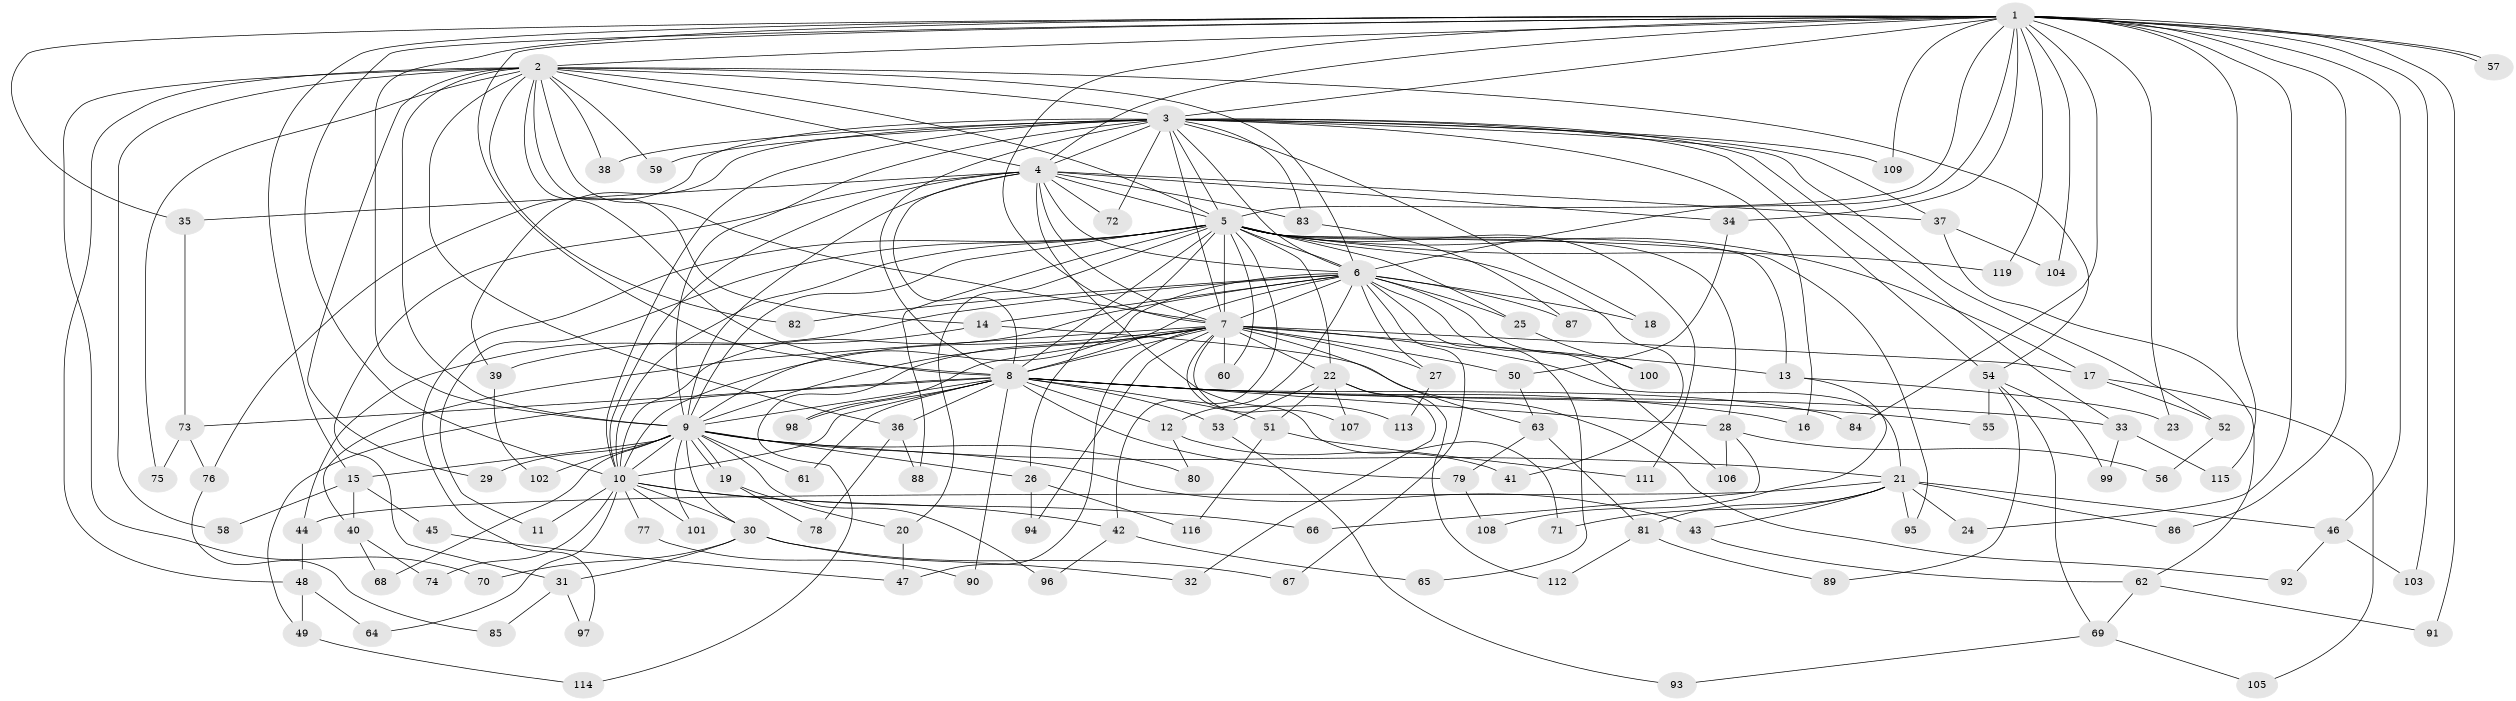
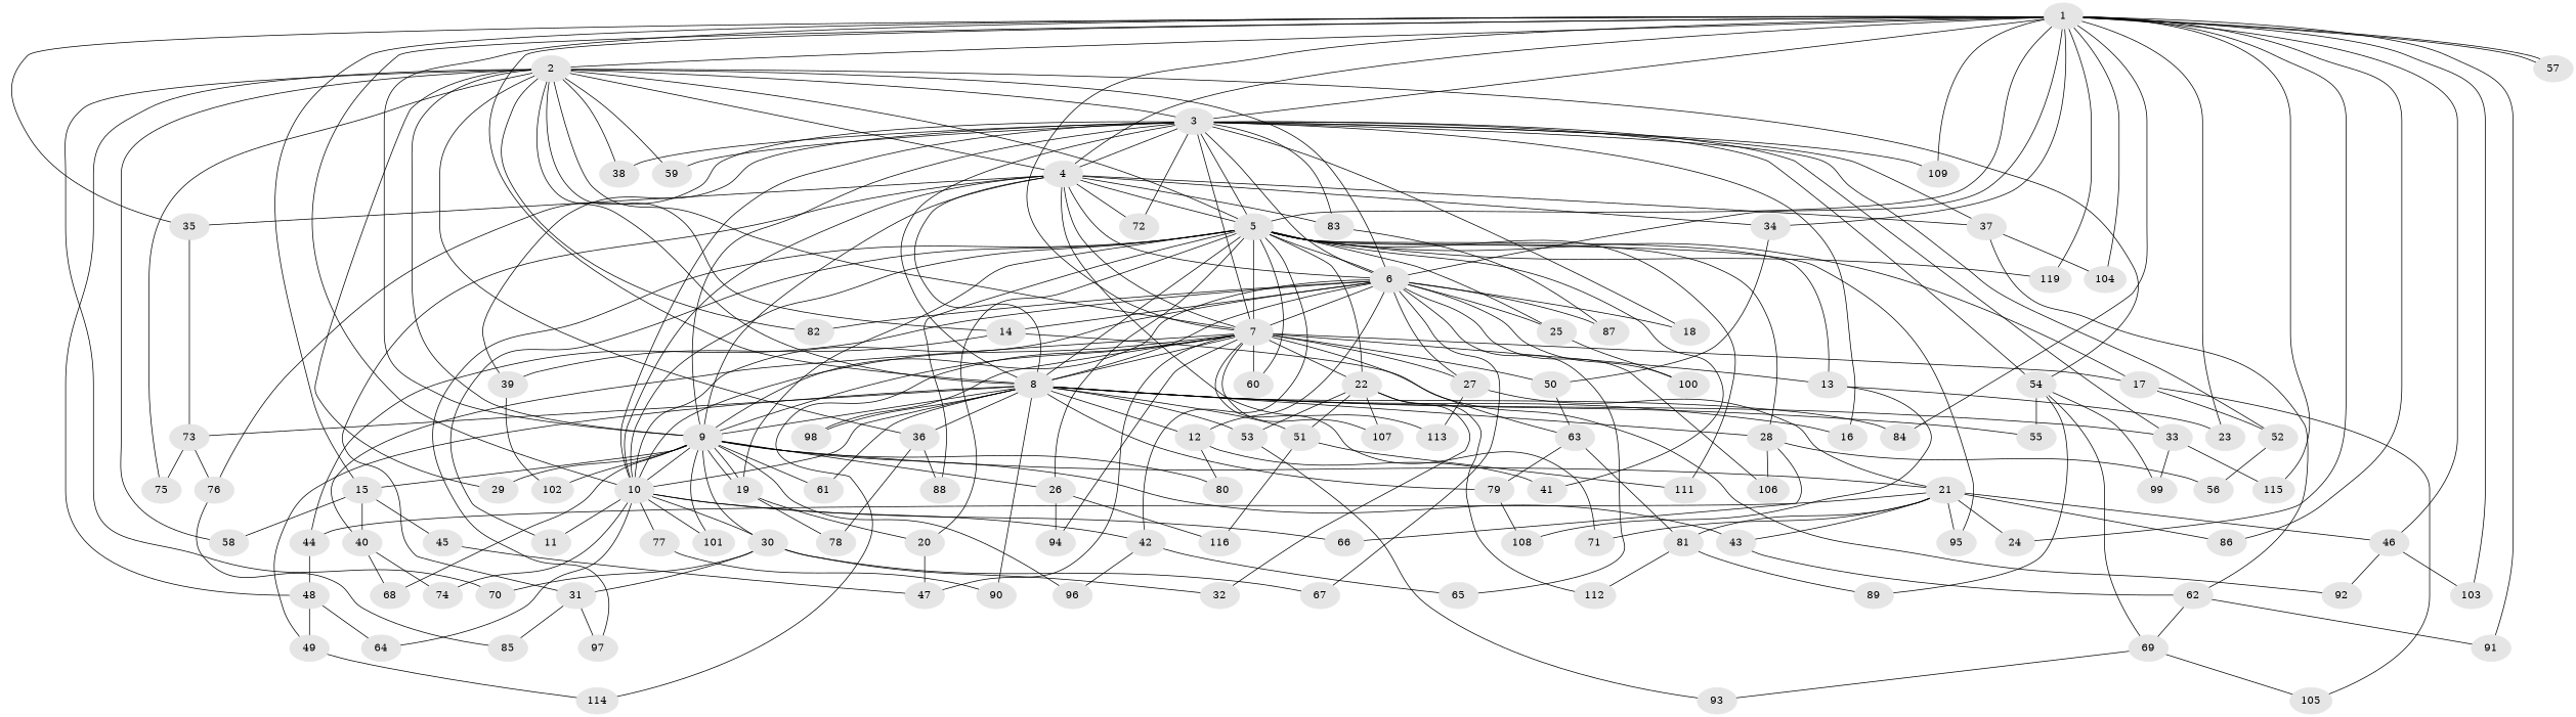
  graph {
    node [color=gray90 style=filled]
    1
    2
    3
    4
    5
    6
    7
    8
    9
    10
    15
    23
    24
    34
    35
    46
    57
    84
    86
    91
    103
    104
    109
    n24 [label=119]
    115
    14
    29
    36
    38
    48
    54
    58
    59
    70
    75
    82
    16
    18
    33
    37
    39
    52
    72
    76
    83
    31
    113
    11
    13
    17
    20
    22
    25
    26
    28
    41
    42
    60
    88
    95
    97
    111
    12
    27
    44
    65
    67
    87
    100
    106
    21
    40
    50
    63
    71
    94
    98
    107
    114
    47
    49
    51
    53
    55
    61
    73
    79
    90
    19
    30
    43
    68
    80
    96
    101
    102
    64
    66
    74
    77
    45
    92
    78
    99
    69
    89
    62
    56
    85
    108
    105
    32
    112
    116
    81
    93
    1 -- 2
    1 -- 3
    1 -- 4
    1 -- 5
    1 -- 6
    1 -- 7
    1 -- 8
    1 -- 9
    1 -- 10
    1 -- 15
    1 -- 23
    1 -- 24
    1 -- 34
    1 -- 35
    1 -- 46
    1 -- 57
    1 -- 57
    1 -- 84
    1 -- 86
    1 -- 91
    1 -- 103
    1 -- 104
    1 -- 109
    1 -- n24
    1 -- 115
    2 -- 3
    2 -- 4
    2 -- 5
    2 -- 6
    2 -- 7
    2 -- 8
    2 -- 9
    2 -- 14
    2 -- 29
    2 -- 36
    2 -- 38
    2 -- 48
    2 -- 54
    2 -- 58
    2 -- 59
    2 -- 70
    2 -- 75
    2 -- 82
    3 -- 4
    3 -- 5
    3 -- 6
    3 -- 7
    3 -- 8
    3 -- 9
    3 -- 10
    3 -- 109
    3 -- 38
    3 -- 54
    3 -- 59
    3 -- 16
    3 -- 18
    3 -- 33
    3 -- 37
    3 -- 39
    3 -- 52
    3 -- 72
    3 -- 76
    3 -- 83
    4 -- 5
    4 -- 6
    4 -- 7
    4 -- 8
    4 -- 9
    4 -- 10
    4 -- 34
    4 -- 35
    4 -- 37
    4 -- 72
    4 -- 83
    4 -- 31
    4 -- 113
    5 -- 6
    5 -- 7
    5 -- 8
-   5 -- 9
+   5 -- 19
    5 -- 10
    5 -- n24
    5 -- 11
    5 -- 13
    5 -- 17
    5 -- 20
    5 -- 22
    5 -- 25
    5 -- 26
    5 -- 28
    5 -- 41
    5 -- 42
    5 -- 60
    5 -- 88
    5 -- 95
    5 -- 97
    5 -- 111
    6 -- 7
    6 -- 8
    6 -- 9
    6 -- 10
    6 -- 14
    6 -- 82
    6 -- 18
    6 -- 25
    6 -- 12
    6 -- 27
    6 -- 44
    6 -- 65
    6 -- 67
    6 -- 87
    6 -- 100
    6 -- 106
    7 -- 8
    7 -- 9
    7 -- 10
    7 -- 13
    7 -- 17
    7 -- 22
    7 -- 60
    7 -- 27
-   7 -- 21
+   27 -- 21
    7 -- 40
    7 -- 50
    7 -- 63
    7 -- 71
    7 -- 94
    7 -- 98
    7 -- 107
    7 -- 114
    7 -- 47
    8 -- 9
    8 -- 10
    8 -- 84
    8 -- 36
    8 -- 16
    8 -- 33
    8 -- 28
    8 -- 12
    8 -- 98
    8 -- 49
    8 -- 51
    8 -- 53
    8 -- 55
    8 -- 61
    8 -- 73
    8 -- 79
    8 -- 90
    9 -- 10
    9 -- 15
    9 -- 29
    9 -- 26
    9 -- 21
    9 -- 61
    9 -- 19
    9 -- 19
    9 -- 30
    9 -- 43
    9 -- 68
    9 -- 80
    9 -- 96
    9 -- 101
    9 -- 102
    10 -- 11
    10 -- 42
    10 -- 30
    10 -- 101
    10 -- 64
    10 -- 66
    10 -- 74
    10 -- 77
    15 -- 58
    15 -- 40
    15 -- 45
    34 -- 50
    35 -- 73
    46 -- 103
    46 -- 92
    14 -- 39
    14 -- 92
    36 -- 88
    36 -- 78
    48 -- 49
    48 -- 64
    54 -- 55
    54 -- 99
    54 -- 69
    54 -- 89
    33 -- 115
    33 -- 99
    37 -- 104
    37 -- 62
    39 -- 102
    52 -- 56
    76 -- 85
    83 -- 87
    31 -- 97
    31 -- 85
    13 -- 23
    13 -- 108
    17 -- 52
    17 -- 105
    20 -- 47
    22 -- 107
    22 -- 51
    22 -- 53
    22 -- 32
    22 -- 112
    25 -- 100
    26 -- 94
    26 -- 116
    28 -- 106
    28 -- 66
    28 -- 56
    42 -- 65
    42 -- 96
    12 -- 41
    12 -- 80
    27 -- 113
    44 -- 48
    21 -- 24
    21 -- 46
    21 -- 86
    21 -- 95
    21 -- 44
    21 -- 71
    21 -- 43
    21 -- 81
    40 -- 68
    40 -- 74
    50 -- 63
    63 -- 79
    63 -- 81
    49 -- 114
    51 -- 111
    51 -- 116
    53 -- 93
    73 -- 75
    73 -- 76
    79 -- 108
    19 -- 20
    19 -- 78
    30 -- 70
    30 -- 31
    30 -- 67
    30 -- 32
    43 -- 62
    77 -- 90
    45 -- 47
    69 -- 105
    69 -- 93
    62 -- 91
    62 -- 69
    81 -- 89
    81 -- 112
  }
